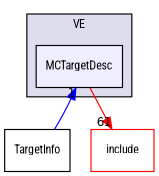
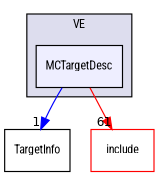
  digraph {
    compound=true
    fontname="Roboto Condensed"
    node [fontname="Roboto Condensed" fontsize=10 shape=box]
    edge [fontname="Roboto Condensed" labeldistance=1.5 labelfontname=Helvetica labelfontsize=10]
    n1 [fillcolor="#eeeeff" label=MCTargetDesc pencolor=black style=filled]
    n2 [label=TargetInfo]
    n3 [color=red label=include]
    subgraph cluster_1 {
      bgcolor="#ddddee"
      fontsize=10
      label=VE
      pencolor=black
      n1
    }
-   n2 -> n1 [color=blue headlabel=1]
+   n1 -> n2 [color=blue headlabel=1]
    n1 -> n3 [color=red headlabel=61]
  }
